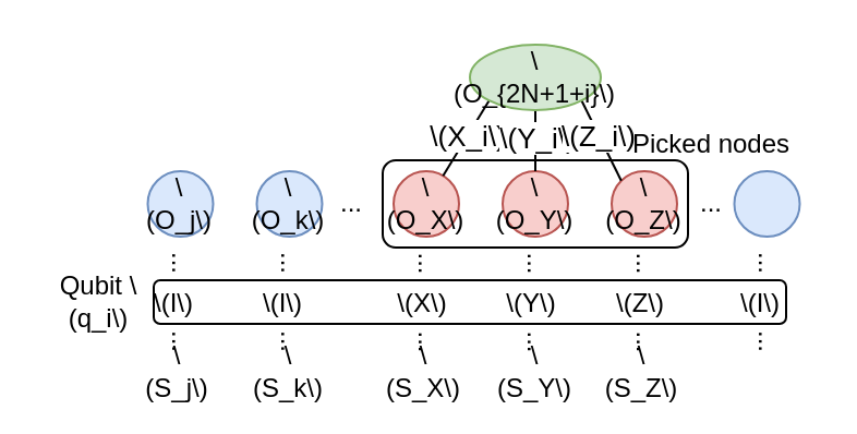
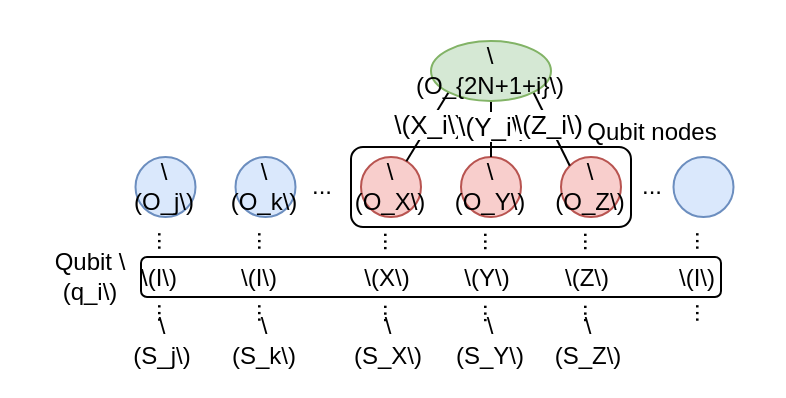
  <mxCell id="0" />
  <mxCell id="1" parent="0" />
  <mxCell id="2" value="..." style="text;html=1;align=center;verticalAlign=middle;whiteSpace=wrap;rounded=0;rotation=90;" parent="1" vertex="1"><mxGeometry x="178.75" y="144" width="35" height="25" as="geometry" /></mxCell>
  <mxCell id="3" value="..." style="text;html=1;align=center;verticalAlign=middle;whiteSpace=wrap;rounded=0;rotation=90;" parent="1" vertex="1"><mxGeometry x="278.75" y="108" width="35" height="25" as="geometry" /></mxCell>
  <mxCell id="4" value="" style="rounded=1;whiteSpace=wrap;html=1;" parent="1" vertex="1"><mxGeometry x="70" y="128" width="290" height="20" as="geometry" /></mxCell>
  <mxCell id="5" value="" style="rounded=1;whiteSpace=wrap;html=1;" parent="1" vertex="1"><mxGeometry x="175" y="73" width="140" height="40" as="geometry" /></mxCell>
  <mxCell id="6" value="\(O_j\)" style="ellipse;whiteSpace=wrap;html=1;aspect=fixed;fillColor=#dae8fc;strokeColor=#6c8ebf;" parent="1" vertex="1"><mxGeometry x="67.25" y="78" width="30" height="30" as="geometry" /></mxCell>
  <mxCell id="7" value="\(O_k\)" style="ellipse;whiteSpace=wrap;html=1;aspect=fixed;fillColor=#dae8fc;strokeColor=#6c8ebf;" parent="1" vertex="1"><mxGeometry x="117.25" y="78" width="30" height="30" as="geometry" /></mxCell>
  <mxCell id="8" value="\(O_X\)" style="ellipse;whiteSpace=wrap;html=1;aspect=fixed;fillColor=#f8cecc;strokeColor=#b85450;" parent="1" vertex="1"><mxGeometry x="180" y="78" width="30" height="30" as="geometry" /></mxCell>
  <mxCell id="9" value="..." style="text;html=1;align=center;verticalAlign=middle;whiteSpace=wrap;rounded=0;" parent="1" vertex="1"><mxGeometry x="146.25" y="78" width="30" height="30" as="geometry" /></mxCell>
  <mxCell id="10" value="\(O_Y\)" style="ellipse;whiteSpace=wrap;html=1;aspect=fixed;fillColor=#f8cecc;strokeColor=#b85450;" parent="1" vertex="1"><mxGeometry x="230" y="78" width="30" height="30" as="geometry" /></mxCell>
  <mxCell id="11" value="\(O_Z\)" style="ellipse;whiteSpace=wrap;html=1;aspect=fixed;fillColor=#f8cecc;strokeColor=#b85450;" parent="1" vertex="1"><mxGeometry x="280" y="78" width="30" height="30" as="geometry" /></mxCell>
  <mxCell id="12" value="" style="ellipse;whiteSpace=wrap;html=1;aspect=fixed;fillColor=#dae8fc;strokeColor=#6c8ebf;" parent="1" vertex="1"><mxGeometry x="336.25" y="78" width="30" height="30" as="geometry" /></mxCell>
  <mxCell id="13" style="rounded=0;orthogonalLoop=1;jettySize=auto;html=1;exitX=0;exitY=1;exitDx=0;exitDy=0;endArrow=none;endFill=0;" parent="1" source="19" target="8" edge="1"><mxGeometry relative="1" as="geometry" /></mxCell>
  <mxCell id="14" value="\(X_i\)" style="edgeLabel;html=1;align=center;verticalAlign=middle;resizable=0;points=[];fontSize=13;" parent="13" vertex="1" connectable="0"><mxGeometry x="0.102" y="1" relative="1" as="geometry"><mxPoint y="-3" as="offset" /></mxGeometry></mxCell>
  <mxCell id="15" style="rounded=0;orthogonalLoop=1;jettySize=auto;html=1;exitX=0.5;exitY=1;exitDx=0;exitDy=0;entryX=0.5;entryY=0;entryDx=0;entryDy=0;endArrow=none;endFill=0;" parent="1" source="19" target="10" edge="1"><mxGeometry relative="1" as="geometry" /></mxCell>
  <mxCell id="16" value="\(Y_i\)" style="edgeLabel;html=1;align=center;verticalAlign=middle;resizable=0;points=[];fontSize=13;" parent="15" vertex="1" connectable="0"><mxGeometry x="-0.063" relative="1" as="geometry"><mxPoint y="-1" as="offset" /></mxGeometry></mxCell>
  <mxCell id="17" style="rounded=0;orthogonalLoop=1;jettySize=auto;html=1;exitX=1;exitY=1;exitDx=0;exitDy=0;entryX=0;entryY=0;entryDx=0;entryDy=0;endArrow=none;endFill=0;" parent="1" source="19" target="11" edge="1"><mxGeometry relative="1" as="geometry" /></mxCell>
  <mxCell id="18" value="\(Z_i\)" style="edgeLabel;html=1;align=center;verticalAlign=middle;resizable=0;points=[];fontSize=13;" parent="17" vertex="1" connectable="0"><mxGeometry x="-0.023" relative="1" as="geometry"><mxPoint x="-2" y="-2" as="offset" /></mxGeometry></mxCell>
  <mxCell id="19" value="\(O_{2N+1+i}\)" style="ellipse;whiteSpace=wrap;html=1;fillColor=#d5e8d4;strokeColor=#82b366;" parent="1" vertex="1"><mxGeometry x="215" y="20" width="60" height="30" as="geometry" /></mxCell>
- <mxCell id="20" value="Picked nodes" style="text;html=1;align=center;verticalAlign=middle;whiteSpace=wrap;rounded=0;" parent="1" vertex="1"><mxGeometry x="280.75" y="56" width="90" height="20" as="geometry" /></mxCell>
+ <mxCell id="20" value="Qubit nodes" style="text;html=1;align=center;verticalAlign=middle;whiteSpace=wrap;rounded=0;" parent="1" vertex="1"><mxGeometry x="280.75" y="56" width="90" height="20" as="geometry" /></mxCell>
  <mxCell id="21" value="..." style="text;html=1;align=center;verticalAlign=middle;whiteSpace=wrap;rounded=0;rotation=90;" parent="1" vertex="1"><mxGeometry x="335" y="108" width="35" height="25" as="geometry" /></mxCell>
  <mxCell id="22" value="\(I\)" style="text;html=1;align=center;verticalAlign=middle;whiteSpace=wrap;rounded=0;rotation=0;" parent="1" vertex="1"><mxGeometry x="330.5" y="126" width="35" height="25" as="geometry" /></mxCell>
  <mxCell id="23" value="..." style="text;html=1;align=center;verticalAlign=middle;whiteSpace=wrap;rounded=0;rotation=90;" parent="1" vertex="1"><mxGeometry x="335" y="144" width="35" height="25" as="geometry" /></mxCell>
  <mxCell id="24" value="\(Z\)" style="text;html=1;align=center;verticalAlign=middle;whiteSpace=wrap;rounded=0;rotation=0;" parent="1" vertex="1"><mxGeometry x="276.25" y="126" width="35" height="25" as="geometry" /></mxCell>
  <mxCell id="25" value="..." style="text;html=1;align=center;verticalAlign=middle;whiteSpace=wrap;rounded=0;rotation=90;" parent="1" vertex="1"><mxGeometry x="278.75" y="144" width="35" height="25" as="geometry" /></mxCell>
  <mxCell id="26" value="..." style="text;html=1;align=center;verticalAlign=middle;whiteSpace=wrap;rounded=0;rotation=90;" parent="1" vertex="1"><mxGeometry x="228.75" y="108" width="35" height="25" as="geometry" /></mxCell>
  <mxCell id="27" value="\(Y\)" style="text;html=1;align=center;verticalAlign=middle;whiteSpace=wrap;rounded=0;rotation=0;" parent="1" vertex="1"><mxGeometry x="226.25" y="126" width="35" height="25" as="geometry" /></mxCell>
  <mxCell id="28" value="..." style="text;html=1;align=center;verticalAlign=middle;whiteSpace=wrap;rounded=0;rotation=90;" parent="1" vertex="1"><mxGeometry x="228.75" y="144" width="35" height="25" as="geometry" /></mxCell>
  <mxCell id="29" value="..." style="text;html=1;align=center;verticalAlign=middle;whiteSpace=wrap;rounded=0;rotation=90;" parent="1" vertex="1"><mxGeometry x="178.75" y="108" width="35" height="25" as="geometry" /></mxCell>
  <mxCell id="30" value="\(X\)" style="text;html=1;align=center;verticalAlign=middle;whiteSpace=wrap;rounded=0;rotation=0;" parent="1" vertex="1"><mxGeometry x="176.25" y="126" width="35" height="25" as="geometry" /></mxCell>
  <mxCell id="31" value="..." style="text;html=1;align=center;verticalAlign=middle;whiteSpace=wrap;rounded=0;rotation=90;" parent="1" vertex="1"><mxGeometry x="116" y="108" width="35" height="25" as="geometry" /></mxCell>
  <mxCell id="32" value="\(I\)" style="text;html=1;align=center;verticalAlign=middle;whiteSpace=wrap;rounded=0;rotation=0;" parent="1" vertex="1"><mxGeometry x="111.5" y="126" width="35" height="25" as="geometry" /></mxCell>
  <mxCell id="33" value="..." style="text;html=1;align=center;verticalAlign=middle;whiteSpace=wrap;rounded=0;rotation=90;" parent="1" vertex="1"><mxGeometry x="116" y="144" width="35" height="25" as="geometry" /></mxCell>
  <mxCell id="34" value="..." style="text;html=1;align=center;verticalAlign=middle;whiteSpace=wrap;rounded=0;rotation=90;" parent="1" vertex="1"><mxGeometry x="66" y="108" width="35" height="25" as="geometry" /></mxCell>
  <mxCell id="35" value="\(I\)" style="text;html=1;align=center;verticalAlign=middle;whiteSpace=wrap;rounded=0;rotation=0;" parent="1" vertex="1"><mxGeometry x="61.5" y="126" width="35" height="25" as="geometry" /></mxCell>
  <mxCell id="36" value="..." style="text;html=1;align=center;verticalAlign=middle;whiteSpace=wrap;rounded=0;rotation=90;" parent="1" vertex="1"><mxGeometry x="66" y="144" width="35" height="25" as="geometry" /></mxCell>
  <mxCell id="37" value="\(S_X\)" style="text;html=1;align=center;verticalAlign=middle;whiteSpace=wrap;rounded=0;" parent="1" vertex="1"><mxGeometry x="177.81" y="162" width="31.88" height="15" as="geometry" /></mxCell>
  <mxCell id="38" value="Qubit \(q_i\)" style="text;html=1;align=center;verticalAlign=middle;whiteSpace=wrap;rounded=0;" parent="1" vertex="1"><mxGeometry x="20" y="130" width="50" height="15" as="geometry" /></mxCell>
  <mxCell id="39" value="\(S_Y\)" style="text;html=1;align=center;verticalAlign=middle;whiteSpace=wrap;rounded=0;" parent="1" vertex="1"><mxGeometry x="229.06" y="162" width="31.88" height="15" as="geometry" /></mxCell>
  <mxCell id="40" value="\(S_Z\)" style="text;html=1;align=center;verticalAlign=middle;whiteSpace=wrap;rounded=0;" parent="1" vertex="1"><mxGeometry x="277.81" y="162" width="31.88" height="15" as="geometry" /></mxCell>
  <mxCell id="41" value="\(S_k\)" style="text;html=1;align=center;verticalAlign=middle;whiteSpace=wrap;rounded=0;" parent="1" vertex="1"><mxGeometry x="116.06" y="162" width="31.88" height="15" as="geometry" /></mxCell>
  <mxCell id="42" value="\(S_j\)" style="text;html=1;align=center;verticalAlign=middle;whiteSpace=wrap;rounded=0;" parent="1" vertex="1"><mxGeometry x="65.06" y="162" width="31.88" height="15" as="geometry" /></mxCell>
  <mxCell id="43" value="..." style="text;html=1;align=center;verticalAlign=middle;whiteSpace=wrap;rounded=0;" parent="1" vertex="1"><mxGeometry x="311.25" y="78" width="30" height="30" as="geometry" /></mxCell>
